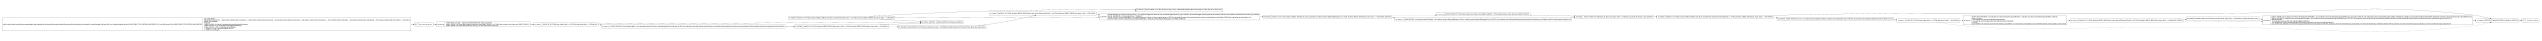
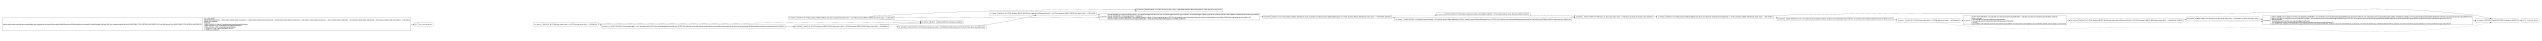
  digraph {
    fontname=Merriweather
    rankdir=LR
    node [fontname=Merriweather shape=record]
    edge [fontname=Merriweather]
    n1 [label="{26\:\ ?|MTH_ENTER_BLOCK\l}"]
-   n2 [label="{28\:\ 0x0000|0x0000: SGET  (r0 I:int) =  android.os.Build.VERSION.SDK_INT int  (LINE:59)\l0x0002: CONST  (r1 I:??[int, float, boolean, short, byte, char, OBJECT, ARRAY]) = (0 ??[int, float, boolean, short, byte, char, OBJECT, ARRAY]) \l0x0003: CONST  (r2 I:??[int, float, short, byte, char]) = (31 ??[int, float, short, byte, char]) \l}"]
    n3 [label="{29\:\ 0x0005|0x0005: IF  (r0 I:??[int, byte, short, char]) \>= (r2 I:??[int, byte, short, char])  \-\> B:51:0x004a \l}"]
    n4 [label="{30\:\ 0x0007|0x0007: INVOKE  (r0 I:java.lang.String[]) = (r6 I:android.view.View A[D('view' android.widget.TextView)]) type: STATIC call: androidx.core.view.ViewCompat.getOnReceiveContentMimeTypes(android.view.View):java.lang.String[] A[MD:(android.view.View):java.lang.String[] (m)] (LINE:60)\l}"]
    n5 [label="{51\:\ 0x004a|RETURN\l|0x004a: RETURN  (r1 I:boolean)  (LINE:62)\l}"]
    n6 [label="{31\:\ 0x000b|0x000b: IF  (r0 I:??[int, boolean, OBJECT, ARRAY, byte, short, char]) == (0 ??[int, boolean, OBJECT, ARRAY, byte, short, char])  \-\> B:51:0x004a \l}"]
    n7 [label="{32\:\ 0x000d|0x000d: CONST  (r0 I:??[int, float, short, byte, char]) = (16908322(0x1020022, float:2.3877324E\-38) ??[int, float, short, byte, char]) \l}"]
    n8 [label="{33\:\ 0x0010|0x0010: IF  (r7 I:??[int, boolean, OBJECT, ARRAY, byte, short, char] A[D('actionId' int)]) == (r0 I:??[int, boolean, OBJECT, ARRAY, byte, short, char])  \-\> B:37:0x0018 \l}"]
    n9 [label="{34\:\ 0x0012|0x0012: CONST  (r2 I:??[int, float, short, byte, char]) = (16908337(0x1020031, float:2.3877366E\-38) ??[int, float, short, byte, char]) \l}"]
    n10 [label="{37\:\ 0x0018|0x0018: INVOKE  (r2 I:android.content.Context) = (r6 I:android.widget.TextView A[D('view' android.widget.TextView)]) type: VIRTUAL call: android.widget.TextView.getContext():android.content.Context A[MD:():android.content.Context (c)] (LINE:64)\l0x001c: CONST_STR  (r3 I:java.lang.String) =  \"clipboard\" \l0x001e: INVOKE  (r2 I:java.lang.Object) = (r2 I:android.content.Context), (r3 I:java.lang.String) type: VIRTUAL call: android.content.Context.getSystemService(java.lang.String):java.lang.Object A[MD:(java.lang.String):java.lang.Object (c)]\l0x0022: CHECK_CAST (r2 I:android.content.ClipboardManager) = (android.content.ClipboardManager) (r2 I:??[OBJECT, ARRAY]) \l}"]
    n11 [label="{38\:\ 0x0024|0x0024: IF  (r2 I:??[int, boolean, OBJECT, ARRAY, byte, short, char] A[D('cm' android.content.ClipboardManager)]) != (0 ??[int, boolean, OBJECT, ARRAY, byte, short, char])  \-\> B:40:0x0028  (LINE:66)\l}"]
    n12 [label="{35\:\ 0x0015|0x0015: IF  (r7 I:??[int, boolean, OBJECT, ARRAY, byte, short, char] A[D('actionId' int)]) == (r2 I:??[int, boolean, OBJECT, ARRAY, byte, short, char])  \-\> B:37:0x0018 \l}"]
    n13 [label="{39\:\ 0x0026|0x0026: CONST  (r3 I:??[int, float, boolean, short, byte, char, OBJECT, ARRAY]) = (0 ??[int, float, boolean, short, byte, char, OBJECT, ARRAY]) \l}"]
    n14 [label="{40\:\ 0x0028|0x0028: INVOKE  (r3 I:android.content.ClipData) = (r2 I:android.content.ClipboardManager A[D('cm' android.content.ClipboardManager)]) type: VIRTUAL call: android.content.ClipboardManager.getPrimaryClip():android.content.ClipData A[MD:():android.content.ClipData (c)]\l}"]
    n15 [label="{41\:\ 0x002c|0x002c: CONST  (r4 I:??[boolean, int, float, short, byte, char]) = (1 ??[boolean, int, float, short, byte, char])  (LINE:67)\l}"]
    n16 [label="{42\:\ 0x002d|0x002d: IF  (r3 I:??[int, boolean, OBJECT, ARRAY, byte, short, char] A[D('clip' android.content.ClipData)]) == (0 ??[int, boolean, OBJECT, ARRAY, byte, short, char])  \-\> B:50:0x0049 \l}"]
    n17 [label="{43\:\ 0x002f|0x002f: INVOKE  (r5 I:int) = (r3 I:android.content.ClipData A[D('clip' android.content.ClipData)]) type: VIRTUAL call: android.content.ClipData.getItemCount():int A[MD:():int (c)]\l}"]
    n18 [label="{50\:\ 0x0049|RETURN\l|0x0049: RETURN  (r4 I:boolean)  (LINE:73)\l}"]
    n19 [label="{44\:\ 0x0033|0x0033: IF  (r5 I:??[int, byte, short, char]) \<= (0 ??[int, byte, short, char])  \-\> B:50:0x0049 \l}"]
    n20 [label="{27\:\ ?|MTH_EXIT_BLOCK\l}"]
    n21 [label="{45\:\ 0x0035|0x0035: NEW_INSTANCE  (r5 I:androidx.core.view.ContentInfoCompat$Builder) =  androidx.core.view.ContentInfoCompat$Builder  (LINE:68)\l0x0037: INVOKE  \l  (r5 I:androidx.core.view.ContentInfoCompat$Builder)\l  (r3 I:android.content.ClipData A[D('clip' android.content.ClipData)])\l  (r4 I:int)\l type: DIRECT call: androidx.core.view.ContentInfoCompat.Builder.\<init\>(android.content.ClipData, int):void A[MD:(android.content.ClipData, int):void (m)]\l}"]
    n22 [label="{46\:\ 0x003a|0x003a: IF  (r7 I:??[int, boolean, OBJECT, ARRAY, byte, short, char] A[D('actionId' int)]) != (r0 I:??[int, boolean, OBJECT, ARRAY, byte, short, char])  \-\> B:48:0x003d  (LINE:69)\l}"]
    n23 [label="{48\:\ 0x003d|0x003d: CONST  (r1 I:??[boolean, int, float, short, byte, char]) = (1 ??[boolean, int, float, short, byte, char]) \l}"]
    n24 [label="{49\:\ 0x003e|0x003e: INVOKE  (r0 I:androidx.core.view.ContentInfoCompat$Builder) = (r5 I:androidx.core.view.ContentInfoCompat$Builder), (r1 I:int) type: VIRTUAL call: androidx.core.view.ContentInfoCompat.Builder.setFlags(int):androidx.core.view.ContentInfoCompat$Builder A[MD:(int):androidx.core.view.ContentInfoCompat$Builder (m)]\l0x0042: INVOKE  (r0 I:androidx.core.view.ContentInfoCompat) = (r0 I:androidx.core.view.ContentInfoCompat$Builder) type: VIRTUAL call: androidx.core.view.ContentInfoCompat.Builder.build():androidx.core.view.ContentInfoCompat A[MD:():androidx.core.view.ContentInfoCompat (m)] (LINE:70)\l0x0046: INVOKE  \l  (r6 I:android.view.View A[D('view' android.widget.TextView)])\l  (r0 I:androidx.core.view.ContentInfoCompat A[D('payload' androidx.core.view.ContentInfoCompat)])\l type: STATIC call: androidx.core.view.ViewCompat.performReceiveContent(android.view.View, androidx.core.view.ContentInfoCompat):androidx.core.view.ContentInfoCompat A[MD:(android.view.View, androidx.core.view.ContentInfoCompat):androidx.core.view.ContentInfoCompat (m)] (LINE:71)\l}"]
    n25 [label="{public static boolean androidx.appcompat.widget.AppCompatReceiveContentHelper.maybeHandleMenuActionViaPerformReceiveContent((r6 I:android.widget.TextView A[D('view' android.widget.TextView), IMMUTABLE_TYPE, METHOD_ARGUMENT]), (r7 I:int A[D('actionId' int), IMMUTABLE_TYPE, METHOD_ARGUMENT]))  | USE_LINES_HINTS\lCROSS_EDGE: B:46:0x003a \-\> B:49:0x003e, CROSS_EDGE: B:44:0x0033 \-\> B:50:0x0049, CROSS_EDGE: B:42:0x002d \-\> B:50:0x0049, CROSS_EDGE: B:40:0x0028 \-\> B:41:0x002c, CROSS_EDGE: B:51:0x004a \-\> B:27:?, CROSS_EDGE: B:33:0x0010 \-\> B:37:0x0018, CROSS_EDGE: B:31:0x000b \-\> B:51:0x004a, CROSS_EDGE: B:29:0x0005 \-\> B:51:0x004a\lINLINE_NOT_NEEDED\lDebug Info:\l  0x0046\-0x0049: r0 'payload' Landroidx\/core\/view\/ContentInfoCompat;\l  0x0024\-0x004a: r2 'cm' Landroid\/content\/ClipboardManager;\l  0x002c\-0x004a: r3 'clip' Landroid\/content\/ClipData;\l  \-1 \-0x004a: r6 'view' Landroid\/widget\/TextView;\l  \-1 \-0x004a: r7 'actionId' I\l}"]
-   n1 -> n2
-   n2 -> n3
    n3 -> n4 [style=dashed]
    n3 -> n5
    n4 -> n6
    n6 -> n5
    n6 -> n7 [style=dashed]
    n7 -> n8
    n8 -> n9 [style=dashed]
    n8 -> n10
    n10 -> n11
    n11 -> n13 [style=dashed]
    n11 -> n14
    n12 -> n5 [style=solid]
    n12 -> n9
    n12 -> n10
    n13 -> n15
    n14 -> n15
    n15 -> n16
    n16 -> n17 [style=dashed]
    n16 -> n18
    n17 -> n19
    n18 -> n20
    n19 -> n18 [style=dashed]
    n19 -> n21 [style=dashed]
    n21 -> n22
    n22 -> n23
    n22 -> n24 [style=dashed]
    n23 -> n24
    n24 -> n18
    n25 -> n1
  }
